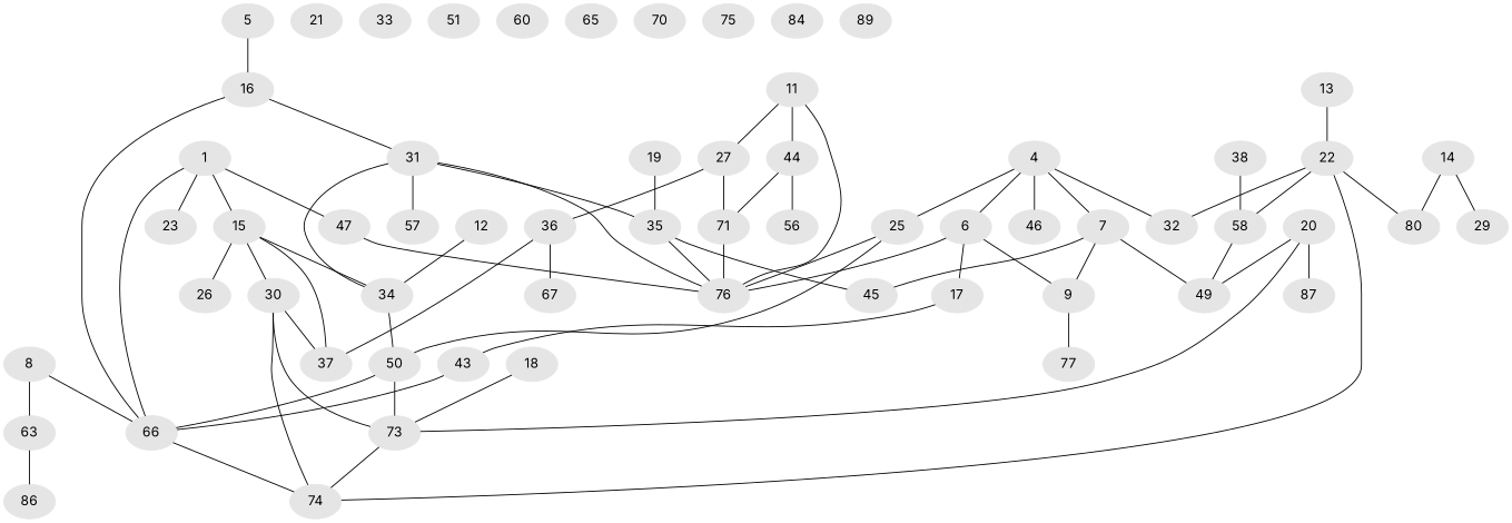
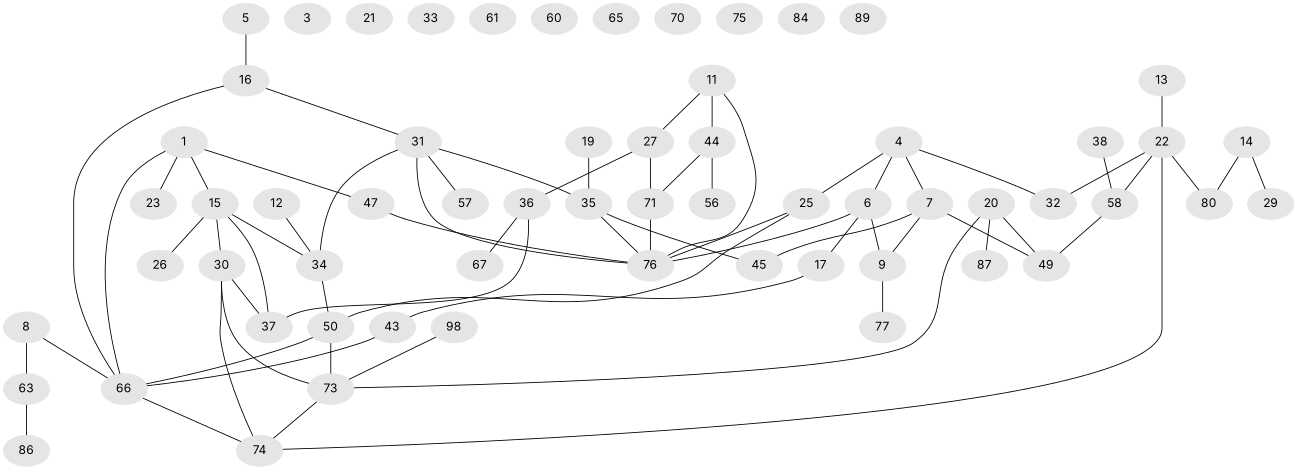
  graph {
    fontname=Inter
    node [color=gray90 fontname=Inter style=filled]
    edge [fontname=Inter]
    1 [super="+79"]
    15 [super="+28"]
    23
    47
    66 [super="+69"]
    34 [super="+82"]
    26
    30 [super="+41"]
    37
    19 [super="+72"]
    35 [super="+68"]
    76 [super="+78"]
    74 [super="+81"]
+   3
    4 [super="+10"]
    6
    7 [super="+59"]
    25
    32
-   46
    9 [super="+24"]
    17 [super="+42"]
    45
    49
    50 [super="+61"]
    16 [super="+39"]
    31 [super="+53"]
    5
    77
    43 [super="+85"]
    8 [super="+62"]
    63 [super="+83"]
    86
    27 [super="+48"]
    36 [super="+88"]
    71
    11
    44 [super="+55"]
    56
    12
    13 [super="+40"]
    22 [super="+52"]
    80
    58
    14 [super="+64"]
    29
    73 [super="+90"]
    57
-   18
+   18 [label=98]
    20 [super="+54"]
    87
    21
    67
    33
    38
-   51
+   51 [label=61]
    60
    65
    70
    75
    84
    89
    1 -- 15
    1 -- 23
    1 -- 47
    1 -- 66
    15 -- 34
    15 -- 26
    15 -- 30
    15 -- 37
    47 -- 76
    66 -- 74
    34 -- 50
    30 -- 37
    30 -- 74
    30 -- 73
    19 -- 35
    35 -- 76
    35 -- 45
    4 -- 6
    4 -- 7
    4 -- 25
    4 -- 32
-   4 -- 46
    6 -- 76
    6 -- 9
    6 -- 17
    7 -- 9
    7 -- 45
    7 -- 49
    25 -- 76
    25 -- 50
    9 -- 77
    17 -- 43
    50 -- 66
    50 -- 73
    16 -- 66
    16 -- 31
    31 -- 34
    31 -- 35
    31 -- 76
    31 -- 57
    5 -- 16
    43 -- 66
    8 -- 66
    8 -- 63
    63 -- 86
    27 -- 36
    27 -- 71
    36 -- 37
    36 -- 67
    71 -- 76
    11 -- 76
    11 -- 27
    11 -- 44
    44 -- 71
    44 -- 56
    12 -- 34
    13 -- 22
    22 -- 74
    22 -- 32
    22 -- 80
    22 -- 58
    58 -- 49
    14 -- 80
    14 -- 29
    73 -- 74
    18 -- 73
    20 -- 49
    20 -- 73
    20 -- 87
    38 -- 58
  }
